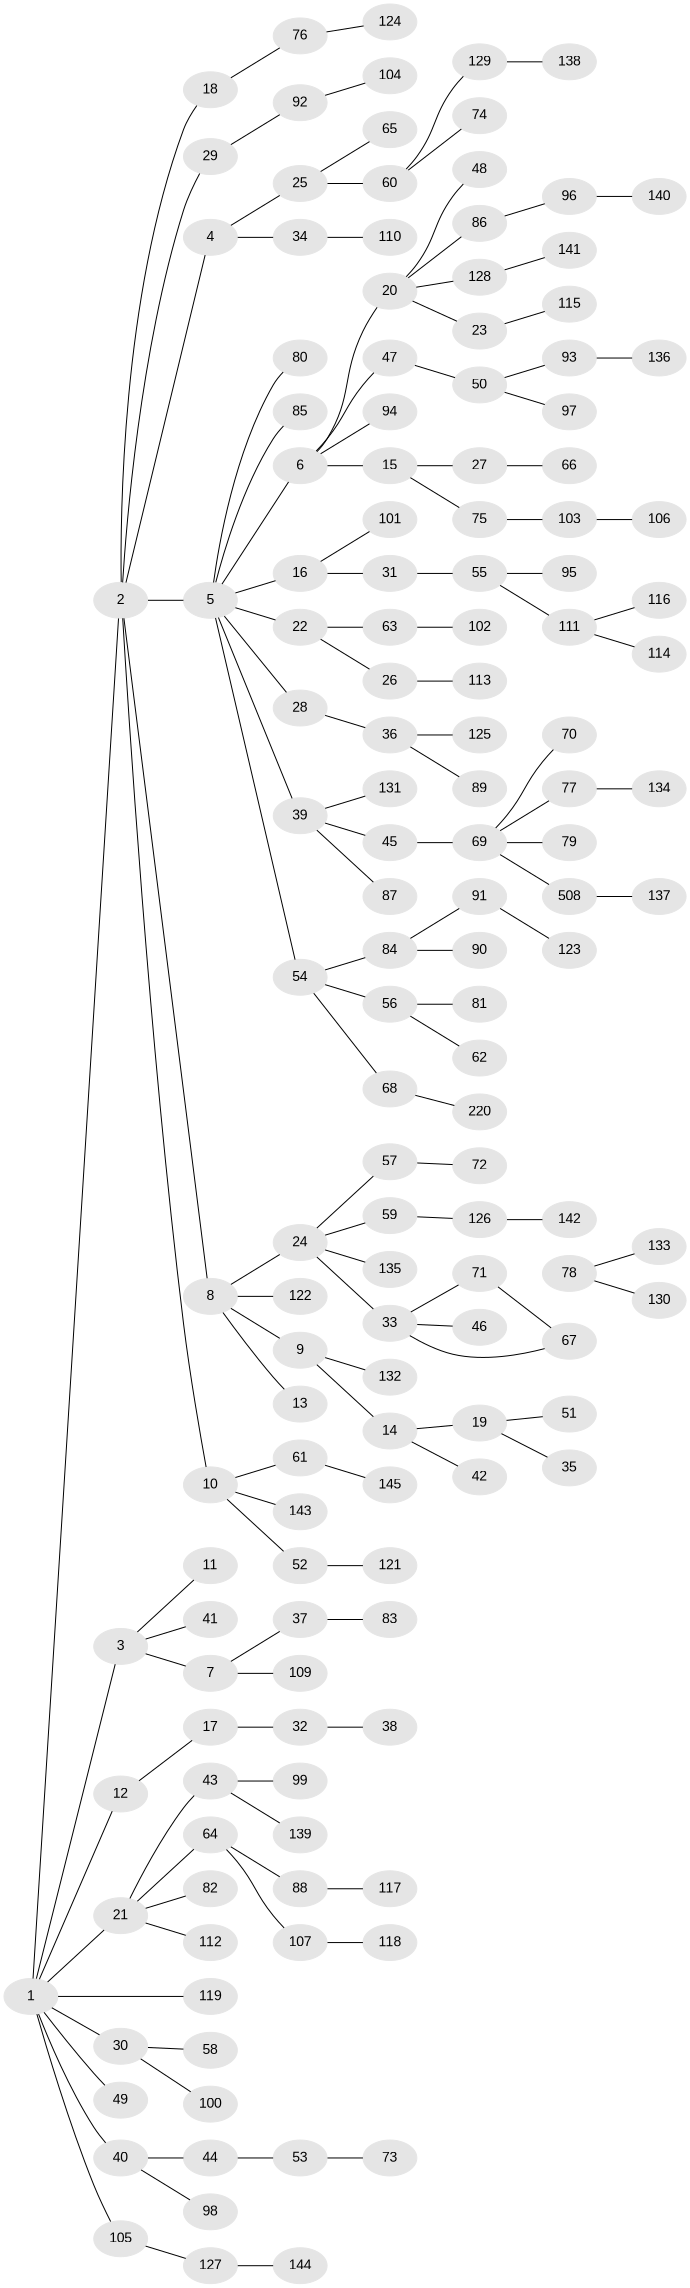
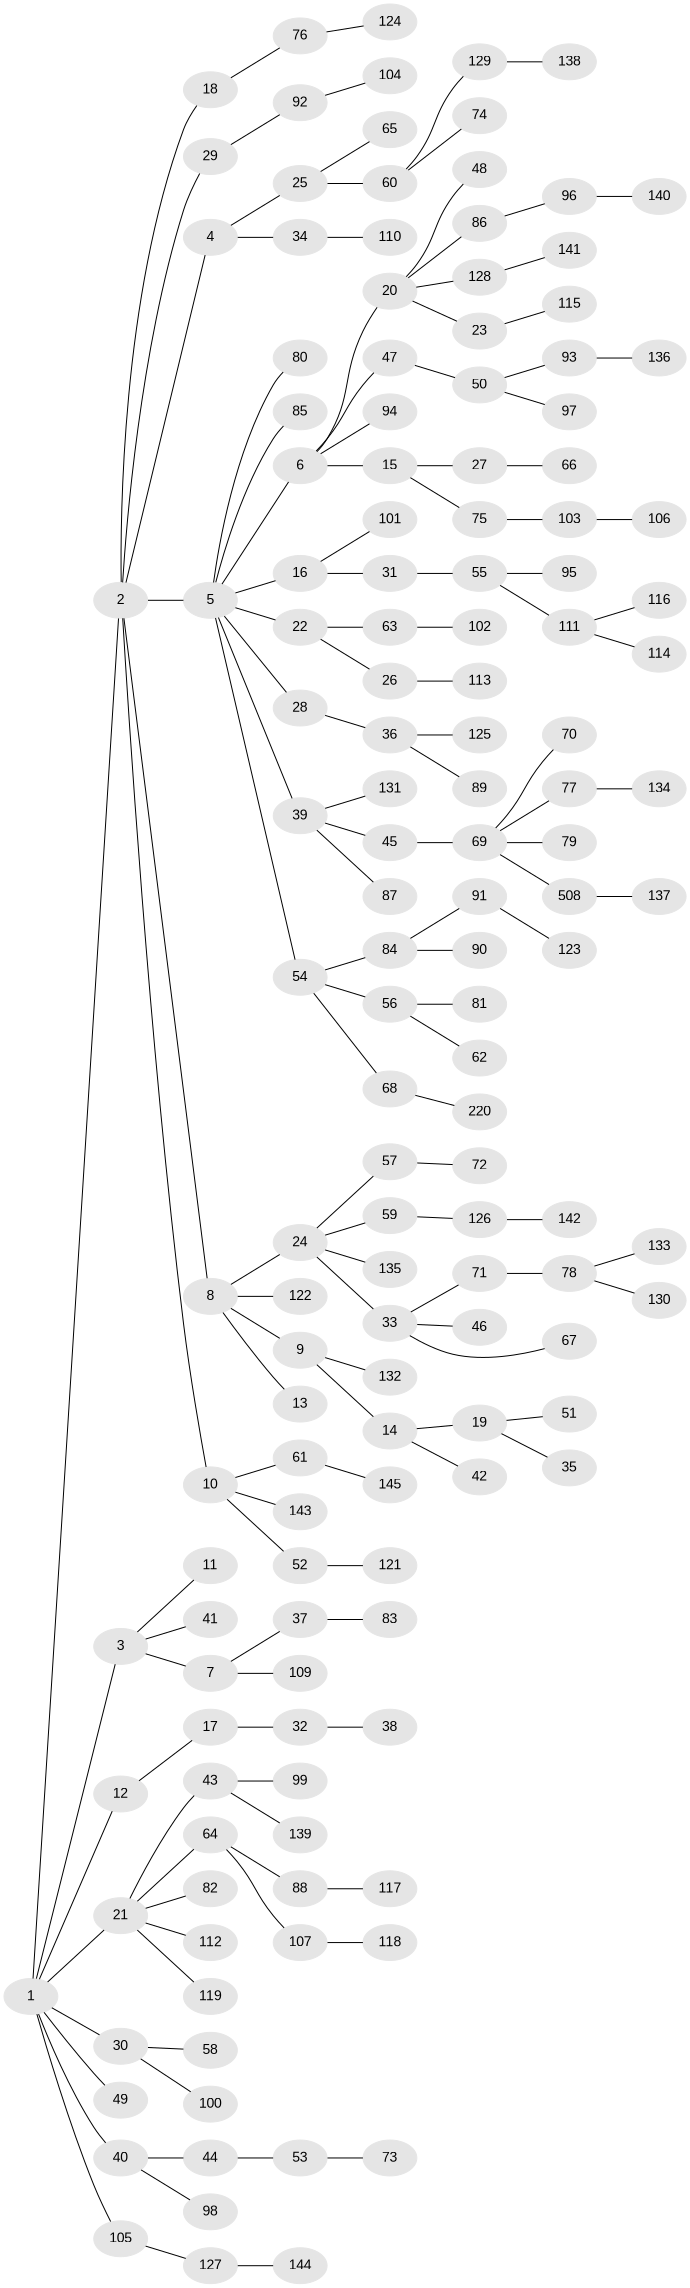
  graph {
    fontname="Liberation Sans"
    rankdir=LR
    node [color=gray90 fontname="Liberation Sans" style=filled]
    edge [fontname="Liberation Sans"]
    1
    2
    3
    12
    21
    30
    40
    49
    105
    4
    5
    8
    10
    18
    29
    7
    11
    41
    17
    43
    64
    82
    112
    119
    58
    100
    44
    98
    127
    25
    34
    6
    16
    22
    28
    39
    54
    80
    85
    9
    13
    24
    122
    52
    61
    143
    76
    92
    37
    109
    60
    65
    110
    15
    20
    47
    94
    31
    101
    26
    63
    36
    45
    87
    131
    56
    68
    84
    27
    75
    23
    48
    86
    128
    50
    83
    14
    132
    33
    57
    59
    135
    19
    42
    121
    145
    32
    35
    51
    66
    103
    55
    38
    124
    115
    96
    141
    99
    139
    88
    107
    113
    102
    46
    67
    71
    72
    126
    74
    129
    89
    125
    104
    95
    111
    78
    69
    53
    73
    70
    77
    79
    n123 [label=508]
    93
    97
    136
    62
    81
    n129 [label=220]
    90
    91
    114
    116
    142
    138
    117
    118
    134
    137
    130
    133
    106
    123
    140
    144
    1 -- 2
    1 -- 3
    1 -- 12
    1 -- 21
    1 -- 30
    1 -- 40
    1 -- 49
    1 -- 105
    2 -- 4
    2 -- 5
    2 -- 8
    2 -- 10
    2 -- 18
    2 -- 29
    3 -- 7
    3 -- 11
    3 -- 41
    12 -- 17
    21 -- 43
    21 -- 64
    21 -- 82
    21 -- 112
-   1 -- 119
+   21 -- 119
    30 -- 58
    30 -- 100
    40 -- 44
    40 -- 98
    105 -- 127
    4 -- 25
    4 -- 34
    5 -- 6
    5 -- 16
    5 -- 22
    5 -- 28
    5 -- 39
    5 -- 54
    5 -- 80
    5 -- 85
    8 -- 9
    8 -- 13
    8 -- 24
    8 -- 122
    10 -- 52
    10 -- 61
    10 -- 143
    18 -- 76
    29 -- 92
    7 -- 37
    7 -- 109
    17 -- 32
    43 -- 99
    43 -- 139
    64 -- 88
    64 -- 107
    44 -- 53
    127 -- 144
    25 -- 60
    25 -- 65
    34 -- 110
    6 -- 15
    6 -- 20
    6 -- 47
    6 -- 94
    16 -- 31
    16 -- 101
    22 -- 26
    22 -- 63
    28 -- 36
    39 -- 45
    39 -- 87
    39 -- 131
    54 -- 56
    54 -- 68
    54 -- 84
    9 -- 14
    9 -- 132
    24 -- 33
    24 -- 57
    24 -- 59
    24 -- 135
    52 -- 121
    61 -- 145
    76 -- 124
    92 -- 104
    37 -- 83
    60 -- 74
    60 -- 129
    15 -- 27
    15 -- 75
    20 -- 23
    20 -- 48
    20 -- 86
    20 -- 128
    47 -- 50
    31 -- 55
    26 -- 113
    63 -- 102
    36 -- 89
    36 -- 125
    45 -- 69
    56 -- 62
    56 -- 81
    68 -- n129
    84 -- 90
    84 -- 91
    27 -- 66
    75 -- 103
    23 -- 115
    86 -- 96
    128 -- 141
    50 -- 93
    50 -- 97
    14 -- 19
    14 -- 42
    33 -- 46
    33 -- 67
    33 -- 71
    57 -- 72
    59 -- 126
    19 -- 35
    19 -- 51
    32 -- 38
    103 -- 106
    55 -- 95
    55 -- 111
    96 -- 140
    88 -- 117
    107 -- 118
-   71 -- 67
+   71 -- 78
    126 -- 142
    129 -- 138
    111 -- 114
    111 -- 116
    78 -- 130
    78 -- 133
    69 -- 70
    69 -- 77
    69 -- 79
    69 -- n123
    53 -- 73
    77 -- 134
    n123 -- 137
    93 -- 136
    91 -- 123
  }
